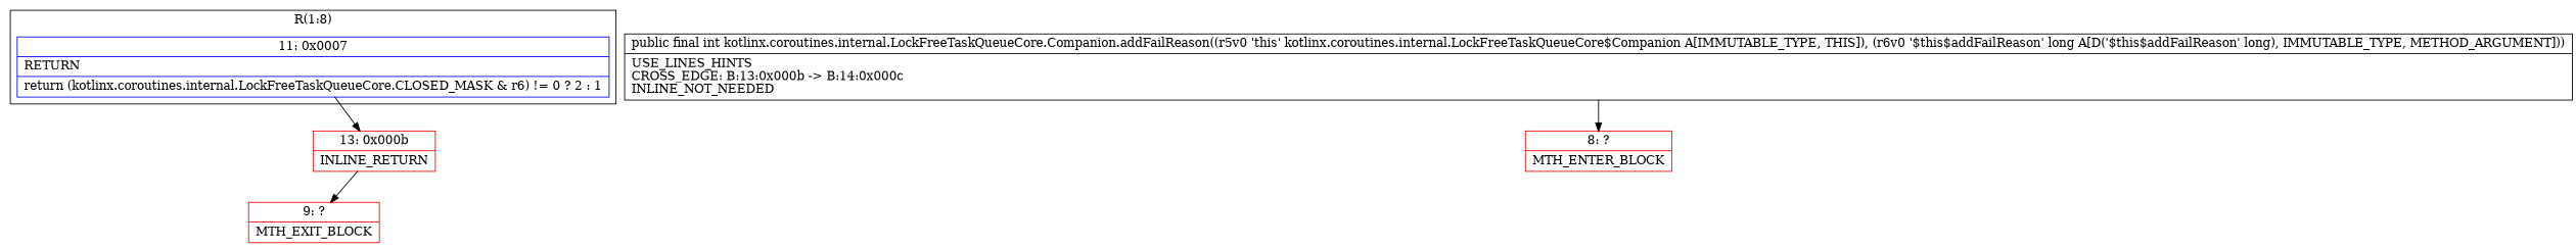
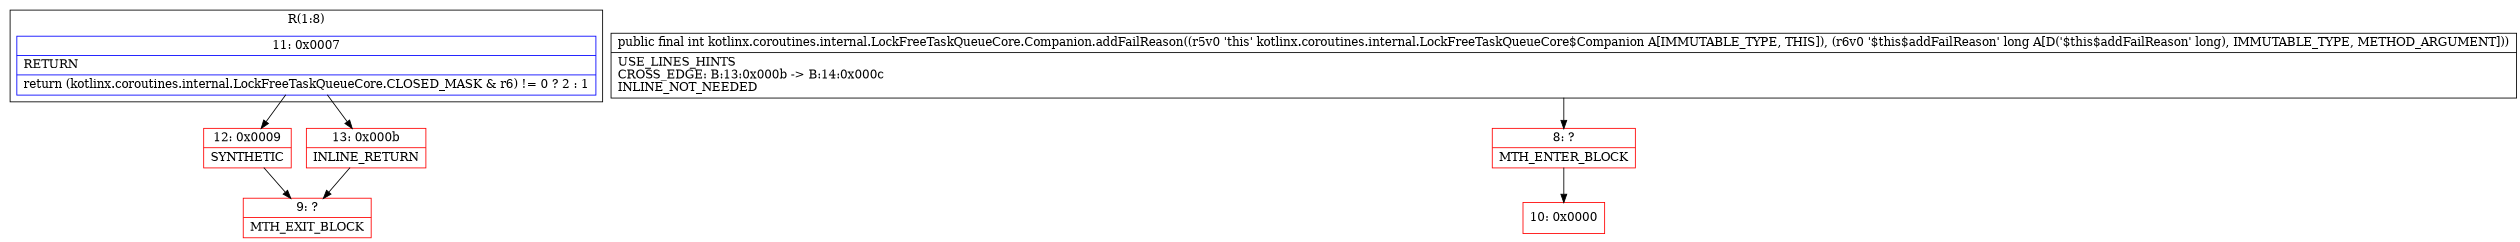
  digraph {
    node [color=red shape=record]
    n1 [color=blue label="{11\:\ 0x0007|RETURN\l|return (kotlinx.coroutines.internal.LockFreeTaskQueueCore.CLOSED_MASK & r6) != 0 ? 2 : 1\l}"]
+   n2 [label="{12\:\ 0x0009|SYNTHETIC\l}"]
    n3 [label="{13\:\ 0x000b|INLINE_RETURN\l}"]
    n4 [label="{9\:\ ?|MTH_EXIT_BLOCK\l}"]
    n5 [label="{8\:\ ?|MTH_ENTER_BLOCK\l}"]
+   n6 [label="{10\:\ 0x0000}"]
    n7 [label="{public final int kotlinx.coroutines.internal.LockFreeTaskQueueCore.Companion.addFailReason((r5v0 'this' kotlinx.coroutines.internal.LockFreeTaskQueueCore$Companion A[IMMUTABLE_TYPE, THIS]), (r6v0 '$this$addFailReason' long A[D('$this$addFailReason' long), IMMUTABLE_TYPE, METHOD_ARGUMENT]))  | USE_LINES_HINTS\lCROSS_EDGE: B:13:0x000b \-\> B:14:0x000c\lINLINE_NOT_NEEDED\l}" color=""]
    subgraph cluster_1 {
      label="R(1:8)"
      n1
    }
+   n1 -> n2
    n1 -> n3
+   n2 -> n4
    n3 -> n4
+   n5 -> n6
    n7 -> n5
  }
